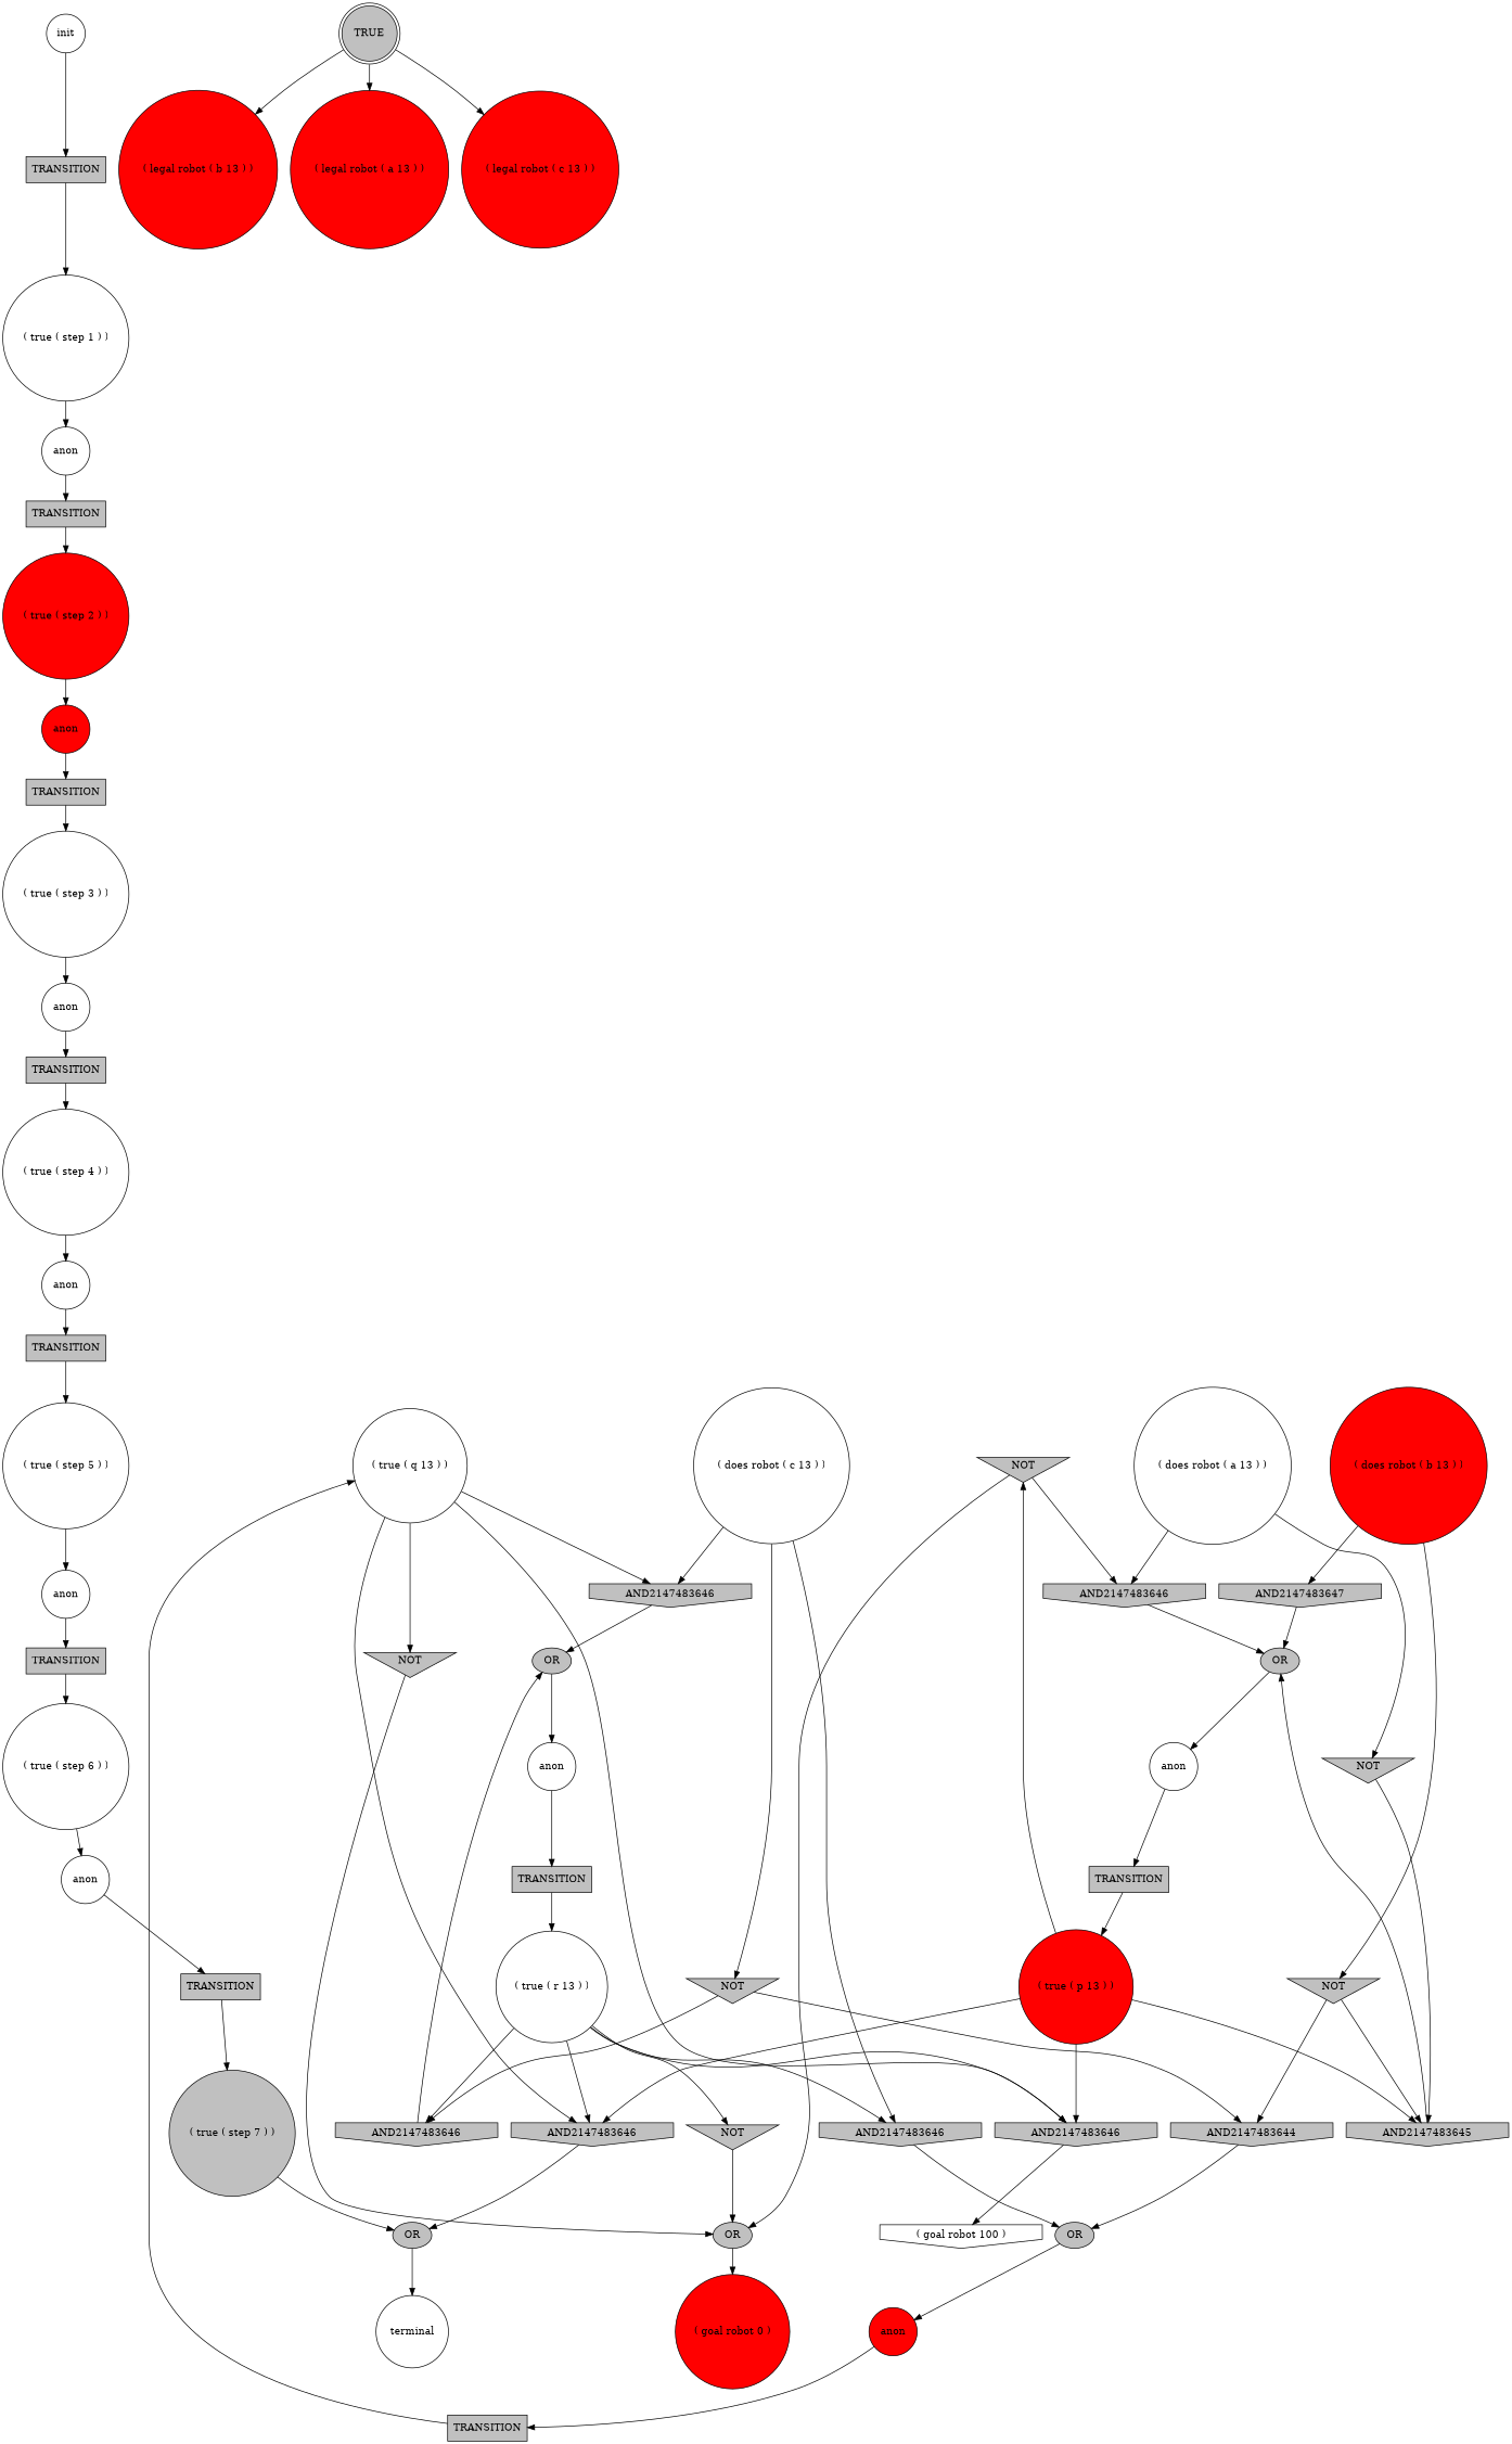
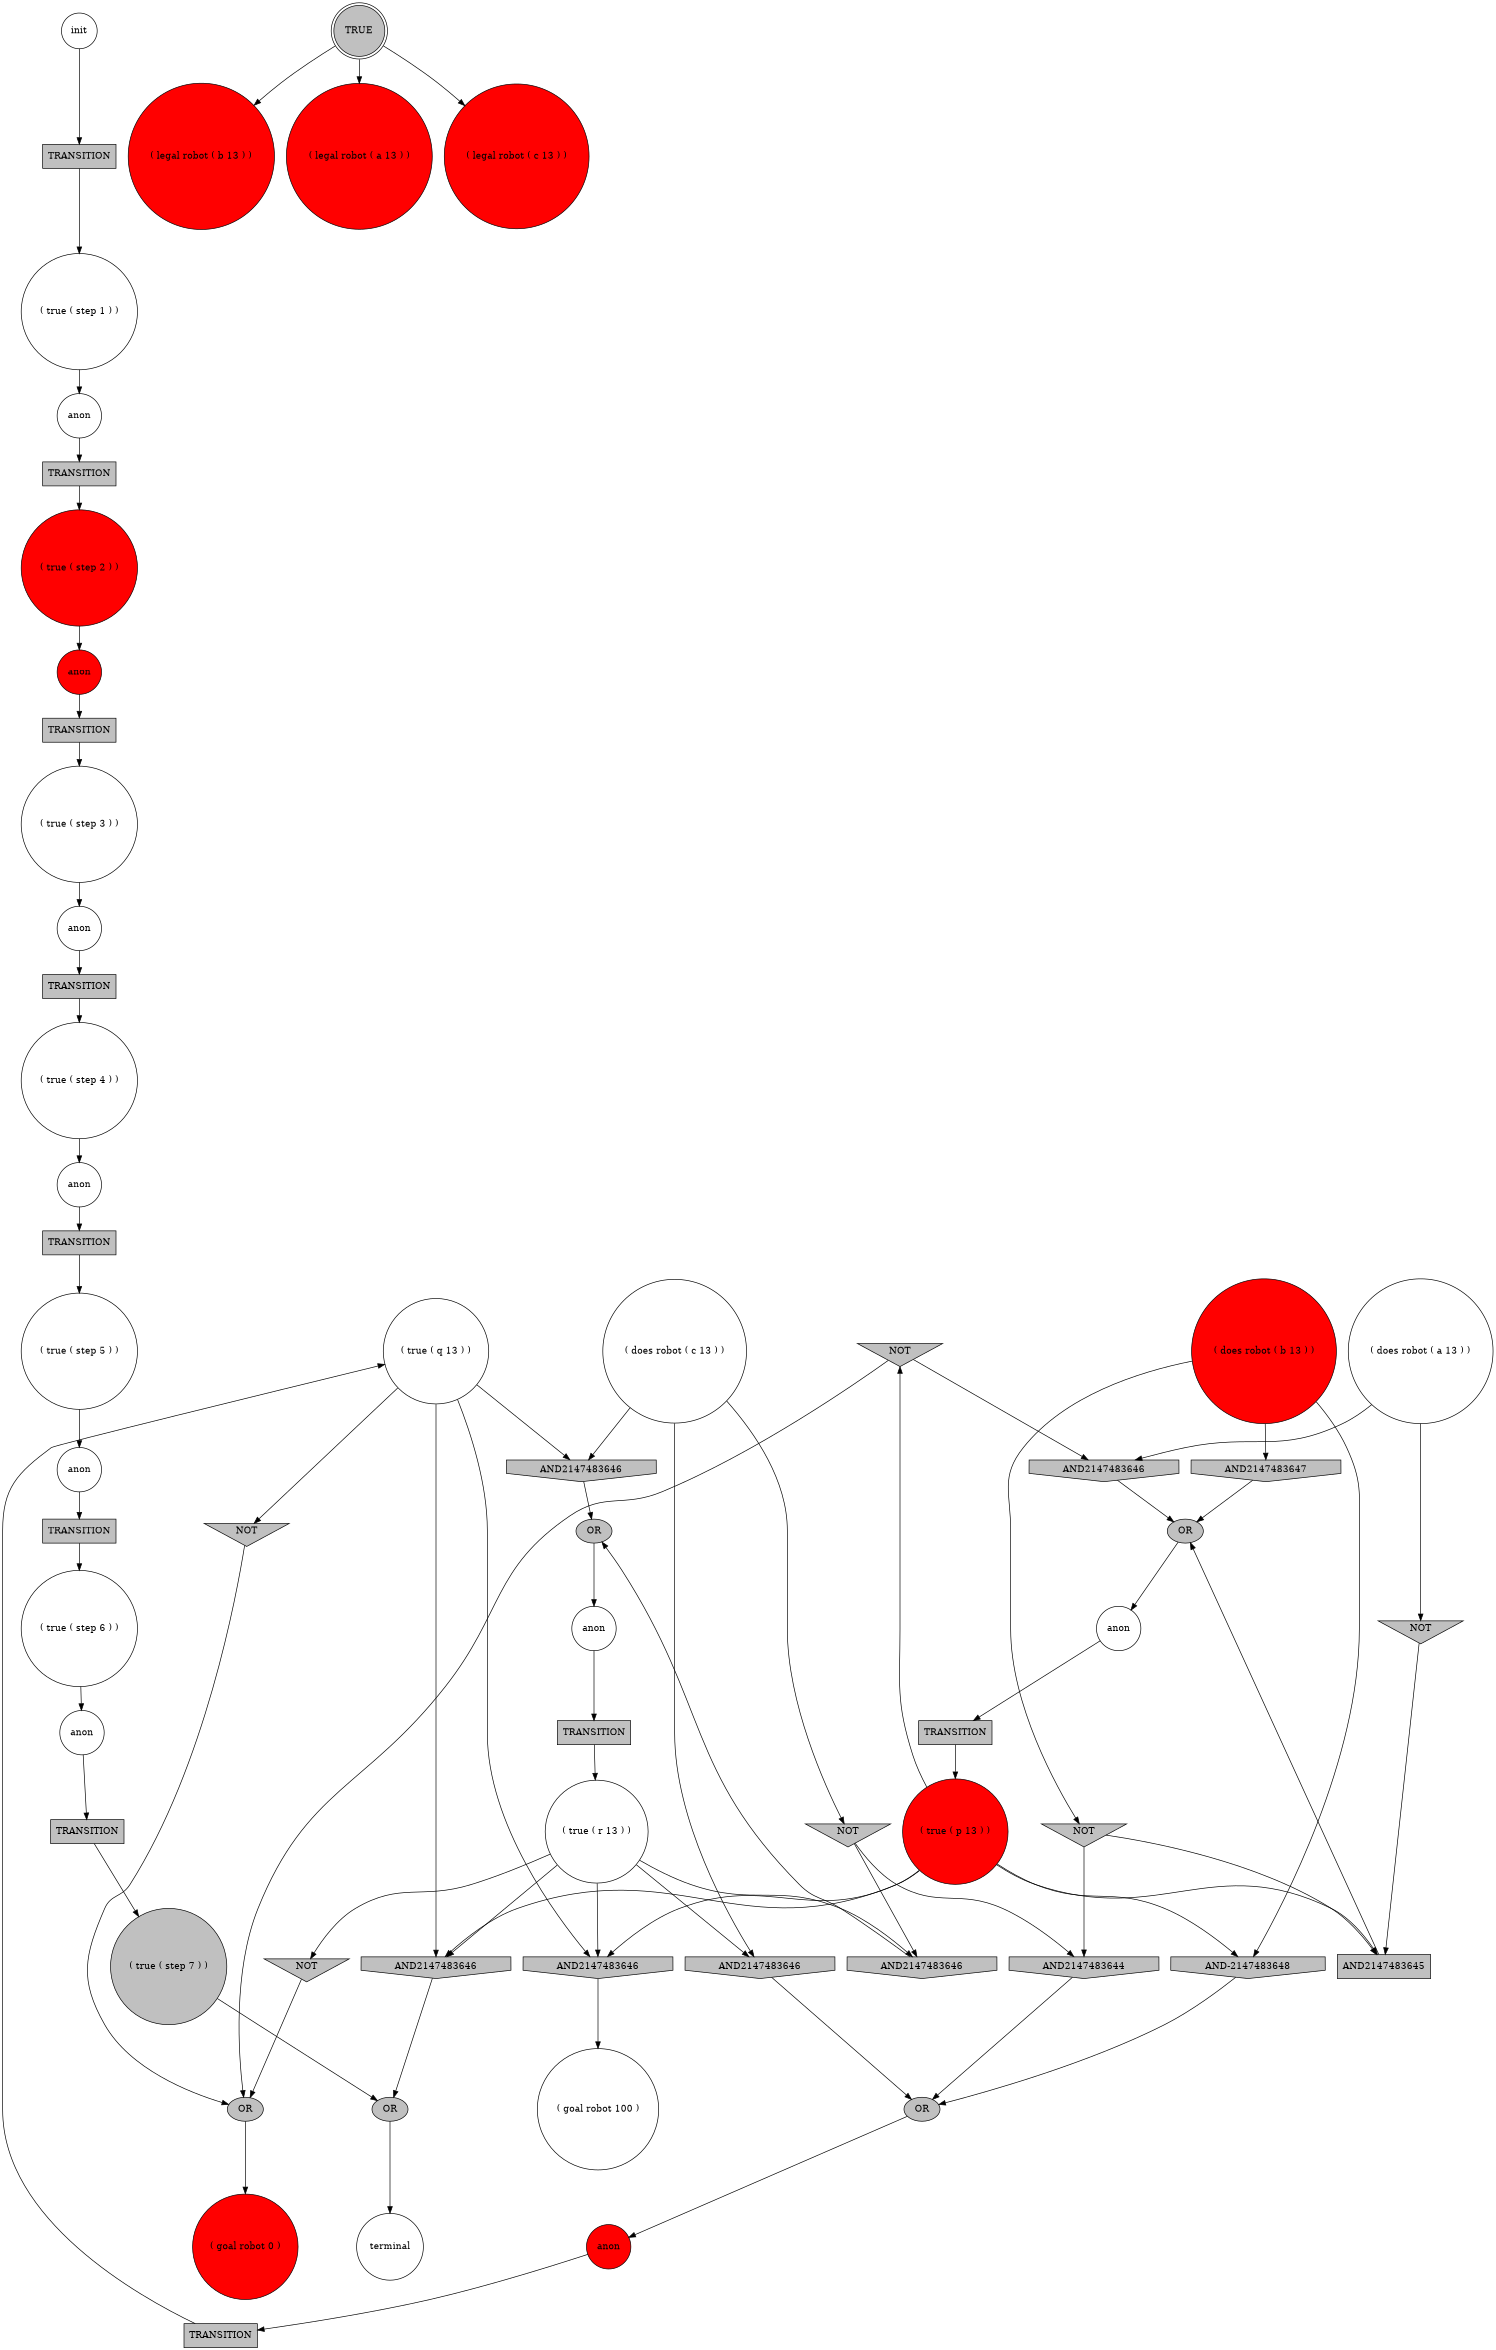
  digraph {
    node [fillcolor=grey shape=circle style=filled]
    n1 [fillcolor=white label=anon]
    n2 [label=TRANSITION shape=box]
    n3 [fillcolor=white label="( true ( step 4 ) )"]
    n4 [fillcolor=white label=anon]
    n5 [label=NOT shape=invtriangle]
    n6 [label=OR shape=ellipse]
    n7 [label=AND2147483646 shape=invhouse]
    n8 [fillcolor=red label="( goal robot 0 )"]
    n9 [label=OR shape=ellipse]
    n10 [fillcolor=white label=anon]
    n11 [fillcolor=white label="( true ( step 5 ) )"]
    n12 [fillcolor=white label=anon]
    n13 [label=TRANSITION shape=box]
    n14 [fillcolor=white label="( true ( step 6 ) )"]
    n15 [fillcolor=white label=terminal]
    n16 [fillcolor=white label="( true ( q 13 ) )"]
    n17 [label=NOT shape=invtriangle]
    n18 [label=AND2147483646 shape=invhouse]
    n19 [label=AND2147483646 shape=invhouse]
    n20 [label=AND2147483646 shape=invhouse]
    n21 [label=OR shape=ellipse]
    n22 [label=AND2147483644 shape=invhouse]
    n23 [label=OR shape=ellipse]
    n24 [label=AND2147483647 shape=invhouse]
    n25 [label=OR shape=ellipse]
-   n26 [fillcolor=white label="( goal robot 100 )" shape=invhouse]
+   n26 [fillcolor=white label="( goal robot 100 )"]
    n27 [fillcolor=red label=anon]
    n28 [fillcolor=white label=anon]
    n29 [label=TRANSITION shape=box]
    n30 [fillcolor=white label=anon]
    n31 [label=TRANSITION shape=box]
    n32 [label="( true ( step 7 ) )"]
    n33 [fillcolor=white label=anon]
    n34 [label=TRANSITION shape=box]
    n35 [fillcolor=red label="( true ( step 2 ) )"]
    n36 [fillcolor=red label=anon]
    n37 [label=TRANSITION shape=box]
    n38 [label=TRANSITION shape=box]
    n39 [fillcolor=white label="( true ( step 3 ) )"]
    n40 [label=TRANSITION shape=box]
    n41 [fillcolor=white label="( true ( r 13 ) )"]
    n42 [label=AND2147483646 shape=invhouse]
    n43 [label=NOT shape=invtriangle]
    n44 [label=AND2147483646 shape=invhouse]
    n45 [fillcolor=white label="( does robot ( c 13 ) )"]
    n46 [label=NOT shape=invtriangle]
    n47 [label=TRANSITION shape=box]
    n48 [fillcolor=white label="( true ( step 1 ) )"]
    n49 [label=TRUE shape=doublecircle]
    n50 [fillcolor=red label="( legal robot ( b 13 ) )"]
    n51 [fillcolor=red label="( legal robot ( a 13 ) )"]
    n52 [fillcolor=red label="( legal robot ( c 13 ) )"]
    n53 [label=TRANSITION shape=box]
    n54 [fillcolor=red label="( true ( p 13 ) )"]
    n55 [fillcolor=white label="( does robot ( a 13 ) )"]
    n56 [label=NOT shape=invtriangle]
-   n57 [label=AND2147483645 shape=invhouse]
+   n57 [label=AND2147483645 shape=box]
+   n58 [label="AND-2147483648" shape=invhouse]
    n59 [label=NOT shape=invtriangle]
    n60 [fillcolor=white label=init]
    n61 [fillcolor=red label="( does robot ( b 13 ) )"]
    n1 -> n2
    n2 -> n3
    n3 -> n4
    n4 -> n53
    n5 -> n6
    n5 -> n7
    n6 -> n8
    n7 -> n9
    n9 -> n10
    n10 -> n37
    n11 -> n12
    n12 -> n13
    n13 -> n14
    n14 -> n30
    n16 -> n17
    n16 -> n18
    n16 -> n19
    n16 -> n20
    n17 -> n6
    n18 -> n21
    n19 -> n25
    n20 -> n26
    n21 -> n15
    n22 -> n23
    n23 -> n27
    n24 -> n9
    n25 -> n28
    n27 -> n29
    n28 -> n40
    n29 -> n16
    n30 -> n31
    n31 -> n32
    n32 -> n21
    n33 -> n34
    n34 -> n35
    n35 -> n36
    n36 -> n38
    n37 -> n54
    n38 -> n39
    n39 -> n1
    n40 -> n41
    n41 -> n18
    n41 -> n20
    n41 -> n42
    n41 -> n43
    n41 -> n44
    n42 -> n23
    n43 -> n6
    n44 -> n25
    n45 -> n19
    n45 -> n42
    n45 -> n46
    n46 -> n22
    n46 -> n44
    n47 -> n48
    n48 -> n33
    n49 -> n50
    n49 -> n51
    n49 -> n52
    n53 -> n11
    n54 -> n5
    n54 -> n18
    n54 -> n20
    n54 -> n57
+   n54 -> n58
    n55 -> n7
    n55 -> n56
    n56 -> n57
    n57 -> n9
+   n58 -> n23
    n59 -> n22
    n59 -> n57
    n60 -> n47
    n61 -> n24
+   n61 -> n58
    n61 -> n59
  }
